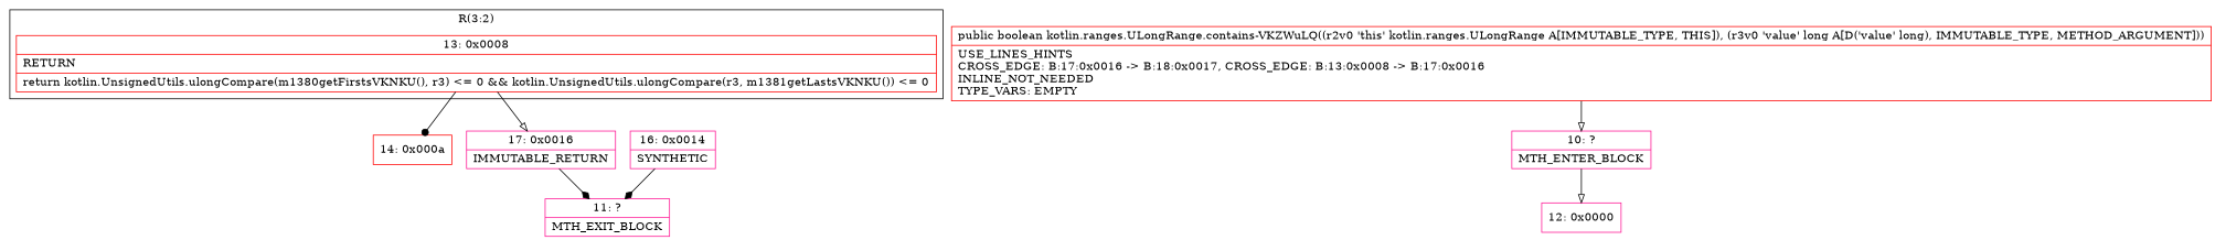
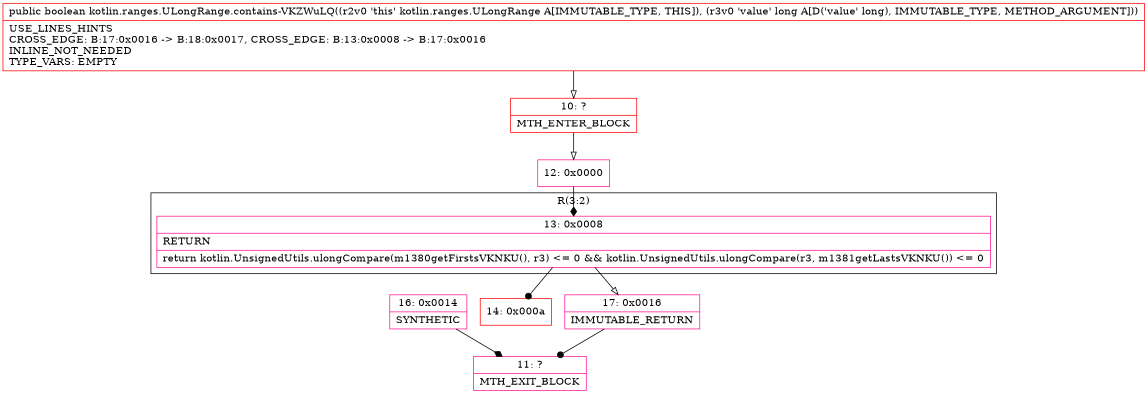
  digraph {
    node [color=deeppink shape=record]
    edge [arrowhead=onormal]
-   n1 [color=red label="{13\:\ 0x0008|RETURN\l|return kotlin.UnsignedUtils.ulongCompare(m1380getFirstsVKNKU(), r3) \<= 0 && kotlin.UnsignedUtils.ulongCompare(r3, m1381getLastsVKNKU()) \<= 0\l}"]
+   n1 [label="{13\:\ 0x0008|RETURN\l|return kotlin.UnsignedUtils.ulongCompare(m1380getFirstsVKNKU(), r3) \<= 0 && kotlin.UnsignedUtils.ulongCompare(r3, m1381getLastsVKNKU()) \<= 0\l}"]
    n2 [color=red label="{14\:\ 0x000a}"]
    n3 [label="{17\:\ 0x0016|IMMUTABLE_RETURN\l}"]
    n4 [label="{11\:\ ?|MTH_EXIT_BLOCK\l}"]
-   n5 [label="{10\:\ ?|MTH_ENTER_BLOCK\l}"]
+   n5 [color=red label="{10\:\ ?|MTH_ENTER_BLOCK\l}"]
    n6 [label="{12\:\ 0x0000}"]
    n7 [label="{16\:\ 0x0014|SYNTHETIC\l}"]
    n8 [color=red label="{public boolean kotlin.ranges.ULongRange.contains\-VKZWuLQ((r2v0 'this' kotlin.ranges.ULongRange A[IMMUTABLE_TYPE, THIS]), (r3v0 'value' long A[D('value' long), IMMUTABLE_TYPE, METHOD_ARGUMENT]))  | USE_LINES_HINTS\lCROSS_EDGE: B:17:0x0016 \-\> B:18:0x0017, CROSS_EDGE: B:13:0x0008 \-\> B:17:0x0016\lINLINE_NOT_NEEDED\lTYPE_VARS: EMPTY\l}"]
    subgraph cluster_1 {
      label="R(3:2)"
      n1
    }
    n1 -> n2 [arrowhead=dot]
    n1 -> n3
-   n3 -> n4 [arrowhead=diamond]
+   n3 -> n4 [arrowhead=dot]
    n5 -> n6
+   n6 -> n1 [arrowhead=diamond]
    n7 -> n4 [arrowhead=diamond]
    n8 -> n5
  }
